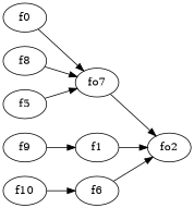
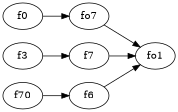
  strict digraph {
    rankdir=LR
    edge [weight=2]
    f6
-   fo1 [label=fo2]
+   fo1
    n3 [label=f0]
    n4 [label=fo7]
-   f3 [label=f9]
-   f7 [label=f1]
-   f8
-   f5
-   f10
+   f3
+   f7
+   f10 [label=f70]
    f6 -> fo1
    n3 -> n4
    n4 -> fo1
    f3 -> f7
    f7 -> fo1
-   f8 -> n4
-   f5 -> n4
    f10 -> f6
  }
